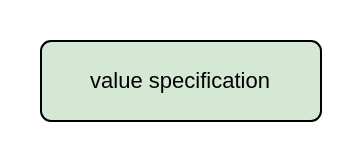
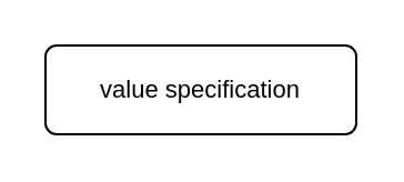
  <mxCell id="0" />
  <mxCell id="1" parent="0" />
- <mxCell id="2" value="value specification" style="html=1;align=center;verticalAlign=middle;rounded=1;absoluteArcSize=1;arcSize=10;dashed=0;whiteSpace=wrap;fontFamily=Helvetica;fontSize=11;fontColor=default;fillColor=#d5e8d4;" vertex="1" parent="1"><mxGeometry width="140" height="40" as="geometry" x="20" y="20" /></mxCell>
+ <mxCell id="2" value="value specification" style="html=1;align=center;verticalAlign=middle;rounded=1;absoluteArcSize=1;arcSize=10;dashed=0;whiteSpace=wrap;fontFamily=Helvetica;fontSize=11;fontColor=default;" vertex="1" parent="1"><mxGeometry width="140" height="40" as="geometry" x="20" y="20" /></mxCell>
